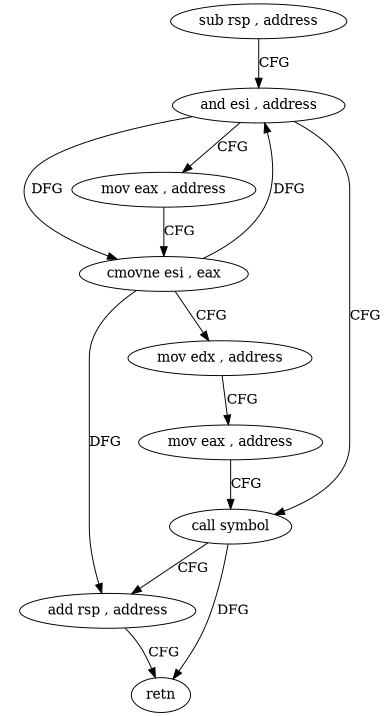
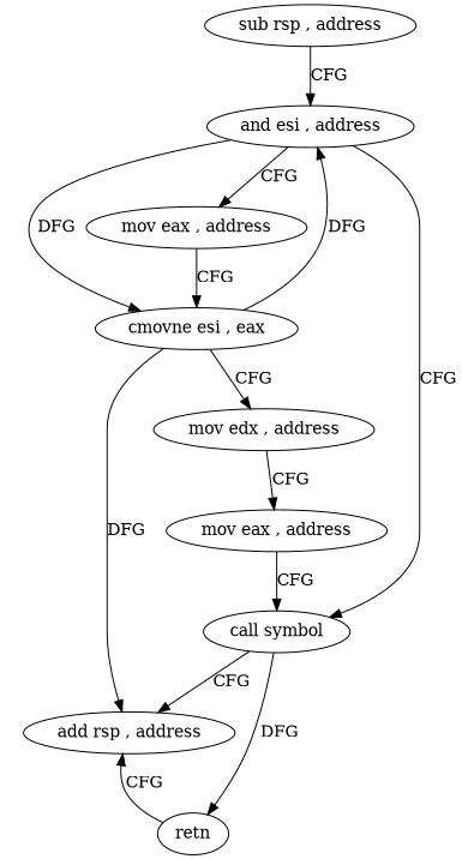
  digraph {
    n1 [label="sub rsp , address"]
    n2 [label="and esi , address"]
    n3 [label="mov eax , address"]
    n4 [label="cmovne esi , eax"]
    n5 [label="call symbol"]
    n6 [label="mov edx , address"]
    n7 [label="add rsp , address"]
    n8 [label=retn]
    n9 [label="mov eax , address"]
    n1 -> n2 [label=CFG]
    n2 -> n3 [label=CFG]
    n2 -> n4 [label=DFG]
    n2 -> n5 [label=CFG]
    n3 -> n4 [label=CFG]
    n4 -> n2 [label=DFG]
    n4 -> n6 [label=CFG]
    n4 -> n7 [label=DFG]
    n5 -> n7 [label=CFG]
    n5 -> n8 [label=DFG]
    n6 -> n9 [label=CFG]
-   n7 -> n8 [label=CFG]
+   n8 -> n7 [label=CFG]
    n9 -> n5 [label=CFG]
  }
